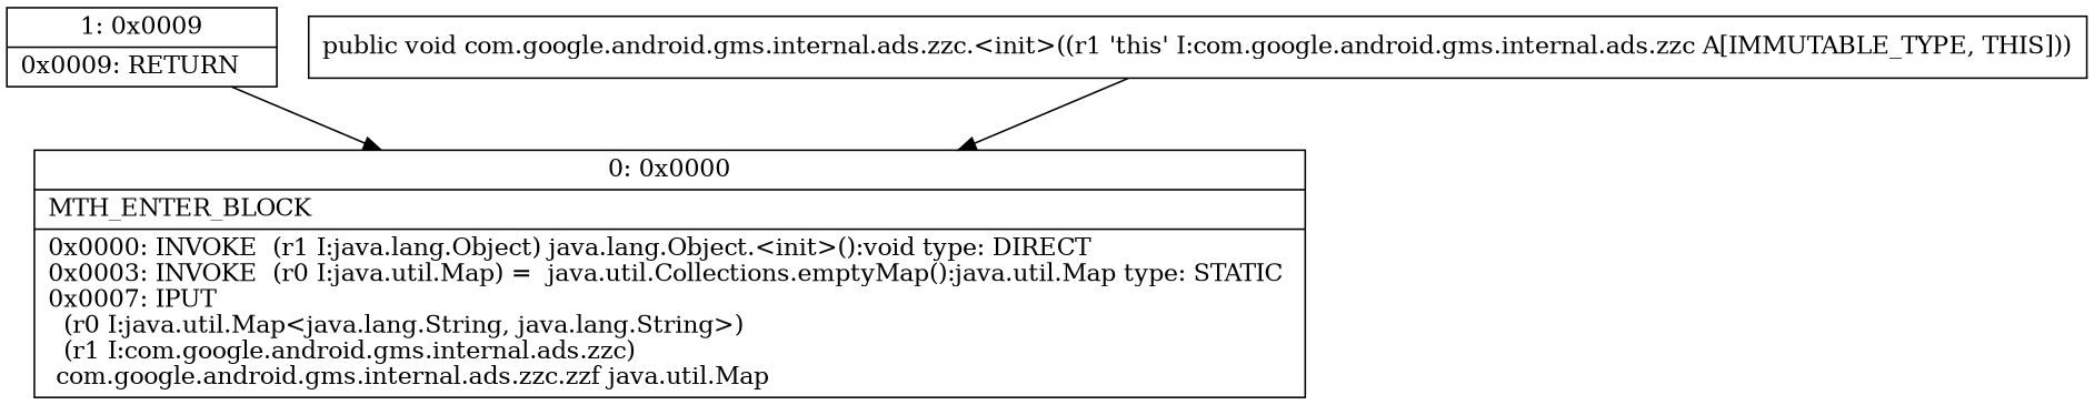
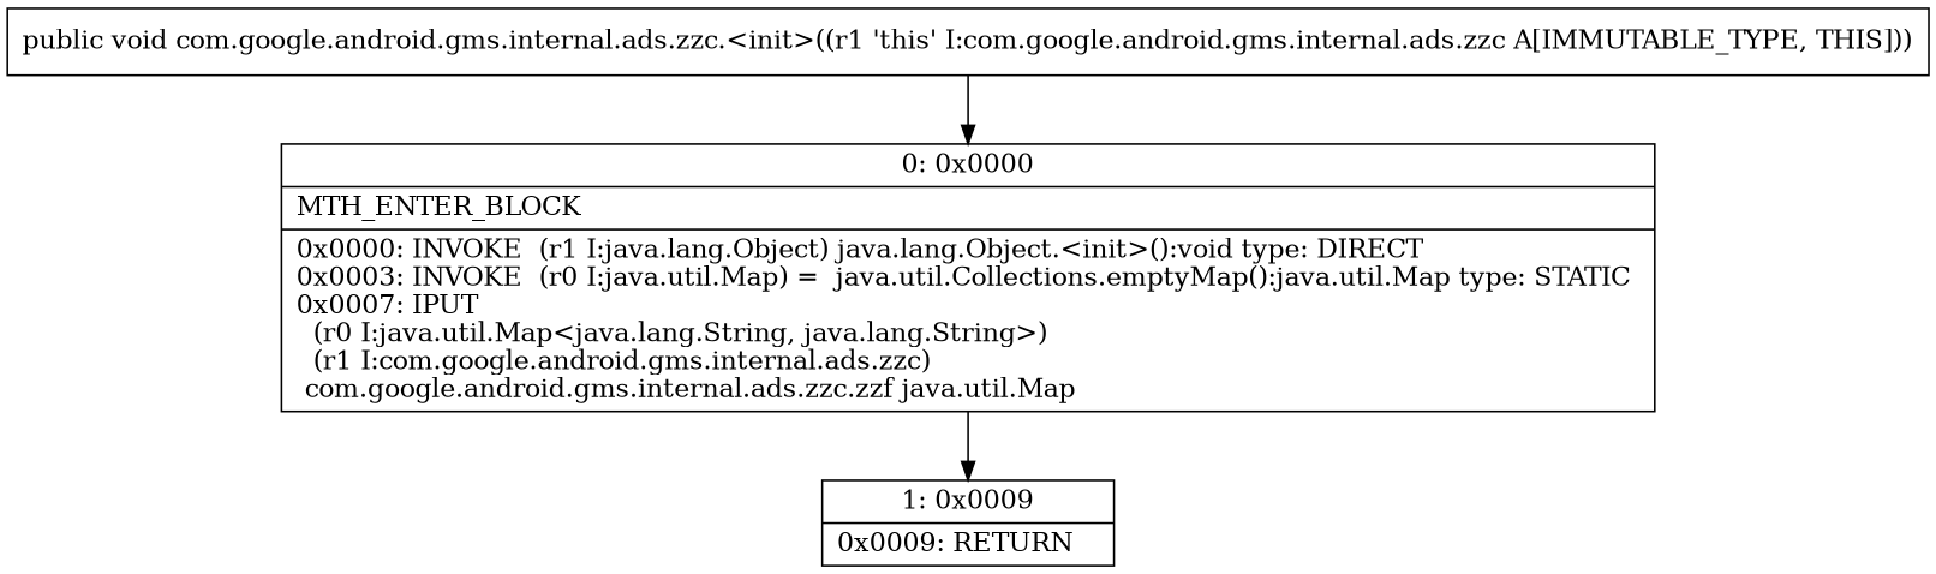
  digraph {
    node [shape=record]
    n1 [label="{0\:\ 0x0000|MTH_ENTER_BLOCK\l|0x0000: INVOKE  (r1 I:java.lang.Object) java.lang.Object.\<init\>():void type: DIRECT \l0x0003: INVOKE  (r0 I:java.util.Map) =  java.util.Collections.emptyMap():java.util.Map type: STATIC \l0x0007: IPUT  \l  (r0 I:java.util.Map\<java.lang.String, java.lang.String\>)\l  (r1 I:com.google.android.gms.internal.ads.zzc)\l com.google.android.gms.internal.ads.zzc.zzf java.util.Map \l}"]
    n2 [label="{1\:\ 0x0009|0x0009: RETURN   \l}"]
    n3 [label="{public void com.google.android.gms.internal.ads.zzc.\<init\>((r1 'this' I:com.google.android.gms.internal.ads.zzc A[IMMUTABLE_TYPE, THIS])) }"]
-   n2 -> n1
+   n1 -> n2
    n3 -> n1
  }
